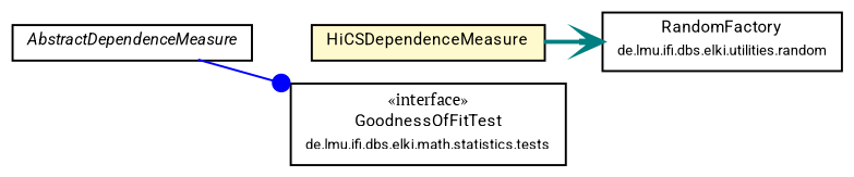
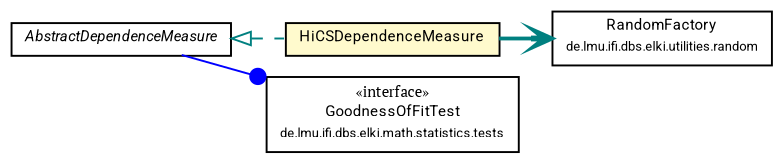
  digraph {
    fontname="PT Serif"
    nodesep=0.15
    rankdir=LR
    ranksep=0.25
    node [fontcolor=black fontname="PT Serif" fontsize=8 margin=0 shape=plaintext]
    edge [color=teal fontname="PT Serif" fontsize=7 labelfontname=Roboto labelfontsize=7 weight=1]
    n1 [height=0 label=<<table title="de.lmu.ifi.dbs.elki.math.statistics.dependence.HiCSDependenceMeasure" border="0" cellborder="1" cellspacing="0" cellpadding="2" bgcolor="lemonChiffon" href="HiCSDependenceMeasure.html" target="_parent"> 		<tr><td><table border="0" cellspacing="0" cellpadding="1"> 		<tr><td align="center" balign="center"> <font face="Roboto">HiCSDependenceMeasure</font> </td></tr> 		</table></td></tr> 		</table>> width=0]
    n2 [height=0 label=<<table title="de.lmu.ifi.dbs.elki.utilities.random.RandomFactory" border="0" cellborder="1" cellspacing="0" cellpadding="2" href="../../../utilities/random/RandomFactory.html" target="_parent"> 		<tr><td><table border="0" cellspacing="0" cellpadding="1"> 		<tr><td align="center" balign="center"> <font face="Roboto">RandomFactory</font> </td></tr> 		<tr><td align="center" balign="center"> <font face="Roboto" point-size="7.0">de.lmu.ifi.dbs.elki.utilities.random</font> </td></tr> 		</table></td></tr> 		</table>> width=0]
    n3 [height=0 label=<<table title="de.lmu.ifi.dbs.elki.math.statistics.tests.GoodnessOfFitTest" border="0" cellborder="1" cellspacing="0" cellpadding="2" href="../tests/GoodnessOfFitTest.html" target="_parent"> 		<tr><td><table border="0" cellspacing="0" cellpadding="1"> 		<tr><td align="center" balign="center"> &#171;interface&#187; </td></tr> 		<tr><td align="center" balign="center"> <font face="Roboto">GoodnessOfFitTest</font> </td></tr> 		<tr><td align="center" balign="center"> <font face="Roboto" point-size="7.0">de.lmu.ifi.dbs.elki.math.statistics.tests</font> </td></tr> 		</table></td></tr> 		</table>> width=0]
    n4 [height=0 label=<<table title="de.lmu.ifi.dbs.elki.math.statistics.dependence.AbstractDependenceMeasure" border="0" cellborder="1" cellspacing="0" cellpadding="2" href="AbstractDependenceMeasure.html" target="_parent"> 		<tr><td><table border="0" cellspacing="0" cellpadding="1"> 		<tr><td align="center" balign="center"> <font face="Roboto"><i>AbstractDependenceMeasure</i></font> </td></tr> 		</table></td></tr> 		</table>> width=0]
    n1 -> n2 [arrowhead=vee style=bold]
+   n4 -> n1 [arrowtail=empty dir=back style=dashed weight=10]
    n4 -> n3 [arrowhead=dot color=blue style=solid]
  }
